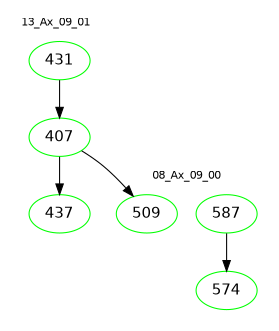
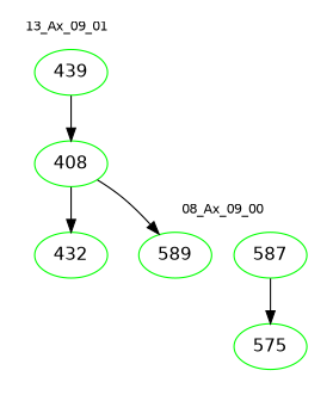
  digraph {
    fontname="DejaVu Sans"
    node [color=green fontname="DejaVu Sans"]
    edge [color=black fontname="DejaVu Sans"]
-   n1 [label=431]
-   n2 [label=407]
-   n3 [label=437]
+   n1 [label=439]
+   n2 [label=408]
+   n3 [label=432]
    n4 [label=587]
-   n5 [label=574]
-   n6 [label=509]
+   n5 [label=575]
+   n6 [label=589]
    subgraph cluster_1 {
      color=white
      fontsize=10
      label="13_Ax_09_01"
      n1
      n2
      n3
    }
    subgraph cluster_2 {
      color=white
      fontsize=10
      label="08_Ax_09_00"
      n4
      n5
      n6
    }
    n1 -> n2
    n2 -> n3
    n2 -> n6
    n4 -> n5
  }
